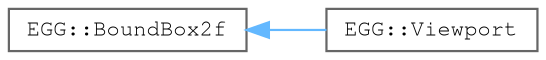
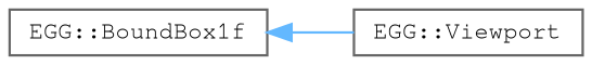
  digraph {
    rankdir=LR
    node [color=grey40 fillcolor=white fontname=FreeMono fontsize=10 shape=box style=filled]
-   n1 [height=0.2 label="EGG::BoundBox2f" width=0.4]
+   n1 [height=0.2 label="EGG::BoundBox1f" width=0.4]
    n2 [height=0.2 label="EGG::Viewport" width=0.4]
    n1 -> n2 [color=steelblue1 dir=back fontname=FreeMono fontsize=10 labelfontname=FreeMono labelfontsize=10 style=solid]
  }
